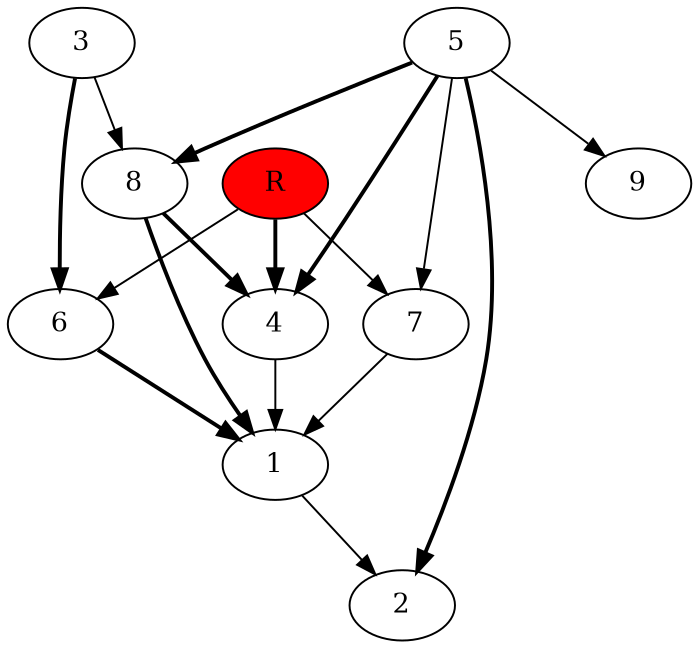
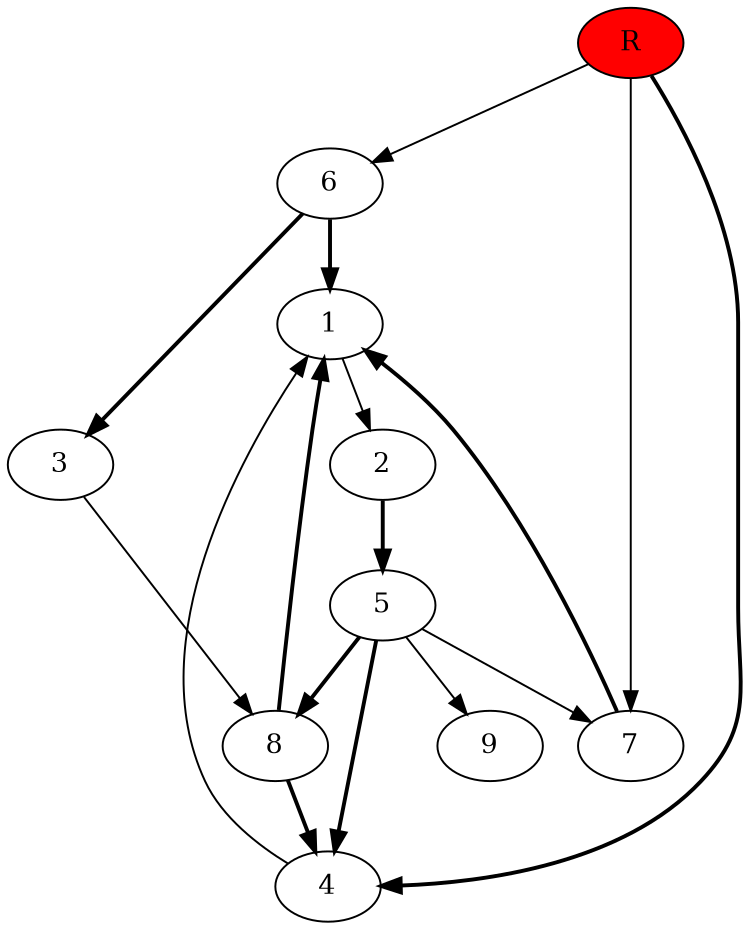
  digraph {
    edge [style=solid]
    1
    2
    5
    9
    8
    4
    7
    3
    6
    R [fillcolor="#ff0000" style=filled]
    1 -> 2
-   5 -> 2 [style=bold]
+   2 -> 5 [style=bold]
    5 -> 9
    5 -> 8 [style=bold]
    5 -> 4 [style=bold]
    5 -> 7
    8 -> 1 [style=bold]
    8 -> 4 [style=bold]
    4 -> 1
-   7 -> 1
+   7 -> 1 [style=bold]
    3 -> 8
    6 -> 1 [style=bold]
-   3 -> 6 [style=bold]
+   6 -> 3 [style=bold]
    R -> 4 [style=bold]
    R -> 7
    R -> 6
  }
